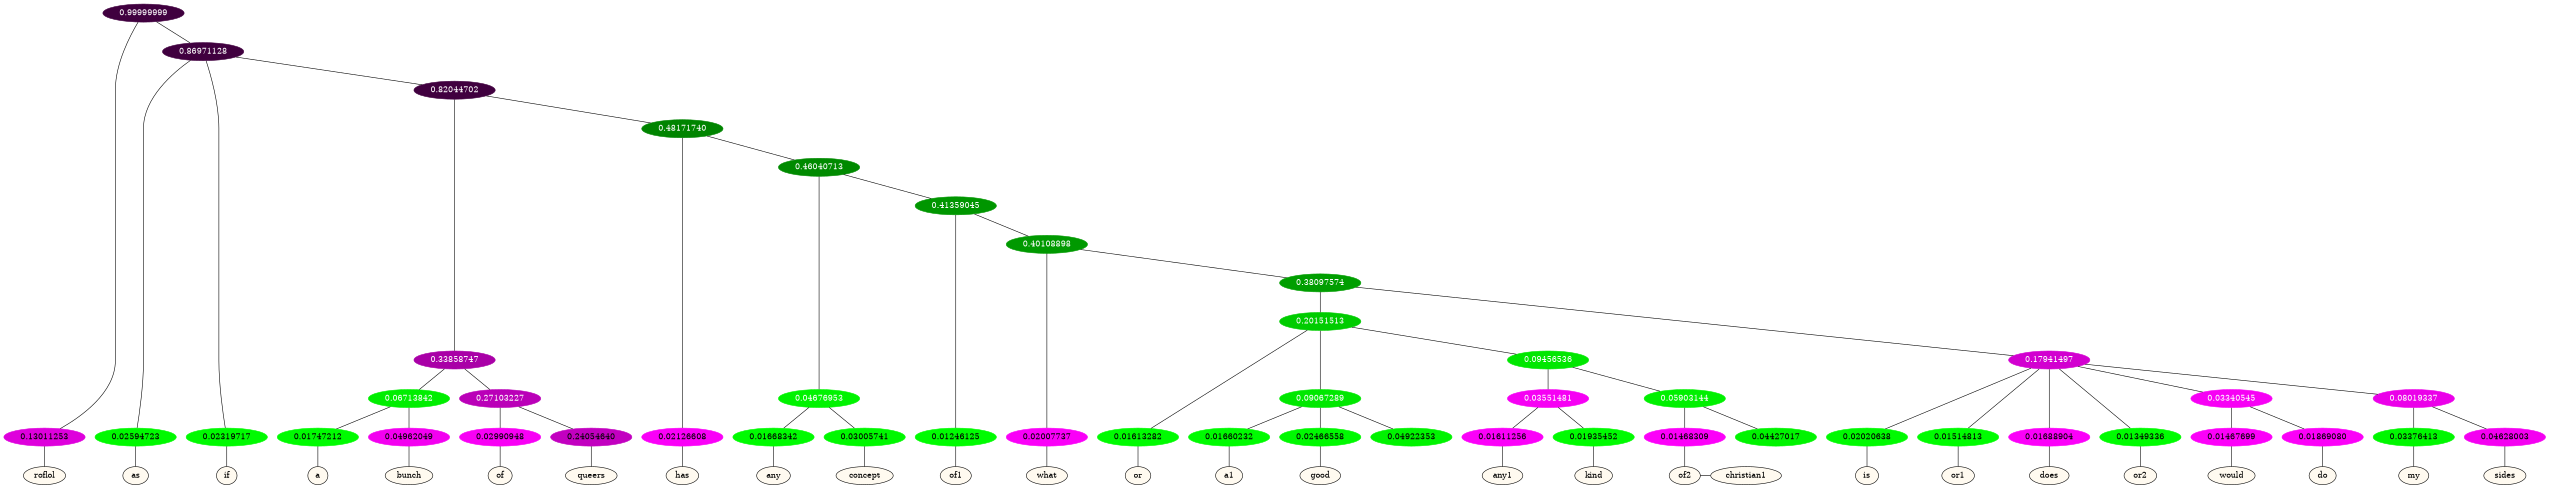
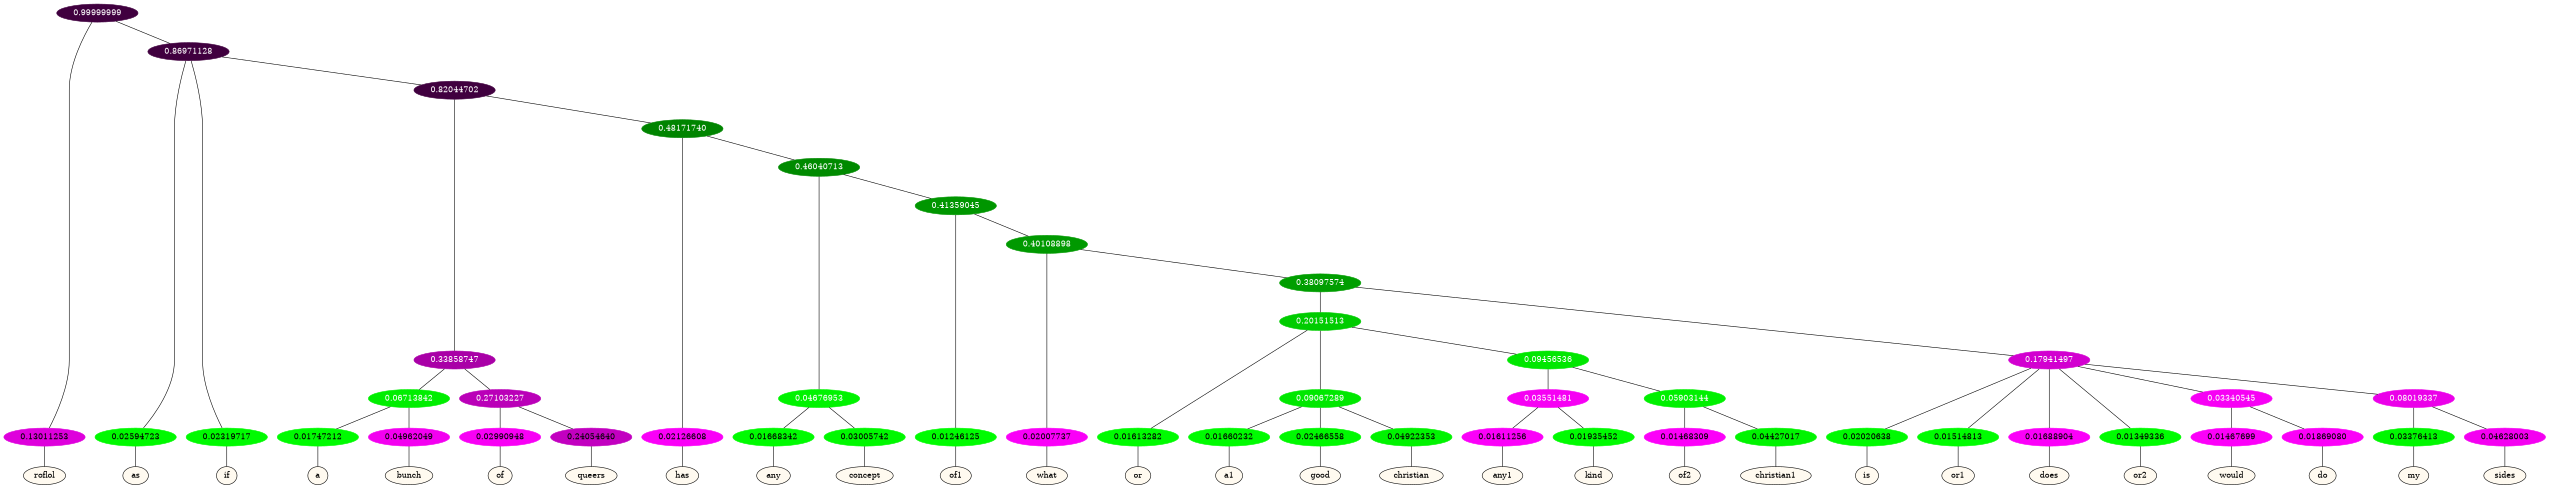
  graph {
    fontname="DejaVu Serif"
    node [color=black fontname="DejaVu Serif" format=png nodesep=0.001 ordering=out overlap_scaling=0.01 ranksep=0.001 style=filled]
    edge [fontname="DejaVu Serif"]
    n1 [fillcolor=floralwhite height=0.15 label=roflol style="filled,solid" width=0.15]
    n2 [fillcolor=floralwhite height=0.15 label=as style="filled,solid" width=0.15]
    n3 [fillcolor=floralwhite height=0.15 label=if style="filled,solid" width=0.15]
    n4 [fillcolor=floralwhite height=0.15 label=a style="filled,solid" width=0.15]
    n5 [fillcolor=floralwhite height=0.15 label=bunch style="filled,solid" width=0.15]
    n6 [fillcolor=floralwhite height=0.15 label=of style="filled,solid" width=0.15]
    n7 [fillcolor=floralwhite height=0.15 label=queers style="filled,solid" width=0.15]
    n8 [fillcolor=floralwhite height=0.15 label=has style="filled,solid" width=0.15]
    n9 [fillcolor=floralwhite height=0.15 label=any style="filled,solid" width=0.15]
    n10 [fillcolor=floralwhite height=0.15 label=concept style="filled,solid" width=0.15]
    n11 [fillcolor=floralwhite height=0.15 label=of1 style="filled,solid" width=0.15]
    n12 [fillcolor=floralwhite height=0.15 label=what style="filled,solid" width=0.15]
    n13 [fillcolor=floralwhite height=0.15 label=a1 style="filled,solid" width=0.15]
    n14 [fillcolor=floralwhite height=0.15 label=good style="filled,solid" width=0.15]
+   n15 [fillcolor=floralwhite height=0.15 label=christian style="filled,solid" width=0.15]
    n16 [fillcolor=floralwhite height=0.15 label=or style="filled,solid" width=0.15]
    n17 [fillcolor=floralwhite height=0.15 label=any1 style="filled,solid" width=0.15]
    n18 [fillcolor=floralwhite height=0.15 label=kind style="filled,solid" width=0.15]
    n19 [fillcolor=floralwhite height=0.15 label=of2 style="filled,solid" width=0.15]
    n20 [fillcolor=floralwhite height=0.15 label=christian1 style="filled,solid" width=0.15]
    n21 [fillcolor=floralwhite height=0.15 label=is style="filled,solid" width=0.15]
    n22 [fillcolor=floralwhite height=0.15 label=or1 style="filled,solid" width=0.15]
    n23 [fillcolor=floralwhite height=0.15 label=does style="filled,solid" width=0.15]
    n24 [fillcolor=floralwhite height=0.15 label=or2 style="filled,solid" width=0.15]
    n25 [fillcolor=floralwhite height=0.15 label=would style="filled,solid" width=0.15]
    n26 [fillcolor=floralwhite height=0.15 label=do style="filled,solid" width=0.15]
    n27 [fillcolor=floralwhite height=0.15 label=my style="filled,solid" width=0.15]
    n28 [fillcolor=floralwhite height=0.15 label=sides style="filled,solid" width=0.15]
    n29 [color="0.835 1.000 0.870" fontcolor=black height=0.15 label=0.13011253 width=0.15]
    n30 [color="0.334 1.000 0.974" fontcolor=black height=0.15 label=0.02594723 width=0.15]
    n31 [color="0.334 1.000 0.977" fontcolor=black height=0.15 label=0.02319717 width=0.15]
    n32 [color="0.334 1.000 0.983" fontcolor=black height=0.15 label=0.01747212 width=0.15]
    n33 [color="0.835 1.000 0.950" fontcolor=black height=0.15 label=0.04962049 width=0.15]
    n34 [color="0.835 1.000 0.970" fontcolor=black height=0.15 label=0.02990948 width=0.15]
    n35 [color="0.835 1.000 0.759" fontcolor=black height=0.15 label=0.24054640 width=0.15]
    n36 [color="0.835 1.000 0.979" fontcolor=black height=0.15 label=0.02126608 width=0.15]
    n37 [color="0.334 1.000 0.983" fontcolor=black height=0.15 label=0.01668342 width=0.15]
-   n38 [color="0.334 1.000 0.970" fontcolor=black height=0.15 label=0.03005741 width=0.15]
+   n38 [color="0.334 1.000 0.970" fontcolor=black height=0.15 label=0.03005742 width=0.15]
    n39 [color="0.334 1.000 0.988" fontcolor=black height=0.15 label=0.01246125 width=0.15]
    n40 [color="0.835 1.000 0.980" fontcolor=black height=0.15 label=0.02007737 width=0.15]
    n41 [color="0.334 1.000 0.983" fontcolor=black height=0.15 label=0.01660232 width=0.15]
    n42 [color="0.334 1.000 0.975" fontcolor=black height=0.15 label=0.02466558 width=0.15]
    n43 [color="0.334 1.000 0.951" fontcolor=black height=0.15 label=0.04922353 width=0.15]
    n44 [color="0.334 1.000 0.984" fontcolor=black height=0.15 label=0.01613282 width=0.15]
    n45 [color="0.835 1.000 0.984" fontcolor=black height=0.15 label=0.01611256 width=0.15]
    n46 [color="0.334 1.000 0.981" fontcolor=black height=0.15 label=0.01935452 width=0.15]
    n47 [color="0.835 1.000 0.985" fontcolor=black height=0.15 label=0.01468309 width=0.15]
    n48 [color="0.334 1.000 0.956" fontcolor=black height=0.15 label=0.04427017 width=0.15]
    n49 [color="0.334 1.000 0.980" fontcolor=black height=0.15 label=0.02020638 width=0.15]
    n50 [color="0.334 1.000 0.985" fontcolor=black height=0.15 label=0.01514813 width=0.15]
    n51 [color="0.835 1.000 0.983" fontcolor=black height=0.15 label=0.01688904 width=0.15]
    n52 [color="0.334 1.000 0.987" fontcolor=black height=0.15 label=0.01349336 width=0.15]
    n53 [color="0.835 1.000 0.985" fontcolor=black height=0.15 label=0.01467699 width=0.15]
    n54 [color="0.835 1.000 0.981" fontcolor=black height=0.15 label=0.01869080 width=0.15]
    n55 [color="0.334 1.000 0.966" fontcolor=black height=0.15 label=0.03376413 width=0.15]
    n56 [color="0.835 1.000 0.954" fontcolor=black height=0.15 label=0.04628003 width=0.15]
    n57 [color="0.835 1.000 0.250" fontcolor=grey99 height=0.15 label=0.99999999 width=0.15]
    n58 [color="0.835 1.000 0.250" fontcolor=grey99 height=0.15 label=0.86971128 width=0.15]
    n59 [color="0.835 1.000 0.250" fontcolor=grey99 height=0.15 label=0.82044702 width=0.15]
    n60 [color="0.835 1.000 0.661" fontcolor=grey99 height=0.15 label=0.33858747 width=0.15]
    n61 [color="0.334 1.000 0.518" fontcolor=grey99 height=0.15 label=0.48171740 width=0.15]
    n62 [color="0.334 1.000 0.933" fontcolor=grey99 height=0.15 label=0.06713842 width=0.15]
    n63 [color="0.835 1.000 0.729" fontcolor=grey99 height=0.15 label=0.27103227 width=0.15]
    n64 [color="0.334 1.000 0.540" fontcolor=grey99 height=0.15 label=0.46040713 width=0.15]
    n65 [color="0.334 1.000 0.953" fontcolor=grey99 height=0.15 label=0.04676953 width=0.15]
    n66 [color="0.334 1.000 0.586" fontcolor=grey99 height=0.15 label=0.41359045 width=0.15]
    n67 [color="0.334 1.000 0.599" fontcolor=grey99 height=0.15 label=0.40108898 width=0.15]
    n68 [color="0.334 1.000 0.619" fontcolor=grey99 height=0.15 label=0.38097574 width=0.15]
    n69 [color="0.334 1.000 0.798" fontcolor=grey99 height=0.15 label=0.20151513 width=0.15]
    n70 [color="0.835 1.000 0.821" fontcolor=grey99 height=0.15 label=0.17941497 width=0.15]
    n71 [color="0.334 1.000 0.909" fontcolor=grey99 height=0.15 label=0.09067289 width=0.15]
    n72 [color="0.334 1.000 0.905" fontcolor=grey99 height=0.15 label=0.09456536 width=0.15]
    n73 [color="0.835 1.000 0.967" fontcolor=grey99 height=0.15 label=0.03340545 width=0.15]
    n74 [color="0.835 1.000 0.920" fontcolor=grey99 height=0.15 label=0.08019337 width=0.15]
    n75 [color="0.835 1.000 0.964" fontcolor=grey99 height=0.15 label=0.03551481 width=0.15]
    n76 [color="0.334 1.000 0.941" fontcolor=grey99 height=0.15 label=0.05903144 width=0.15]
    subgraph sub_1 {
      rank=same
      n1
      n2
      n3
      n4
      n5
      n6
      n7
      n8
      n9
      n10
      n11
      n12
      n13
      n14
+     n15
      n16
      n17
      n18
      n19
      n20
      n21
      n22
      n23
      n24
      n25
      n26
      n27
      n28
    }
    subgraph sub_2 {
      rank=same
      n29
      n30
      n31
      n32
      n33
      n34
      n35
      n36
      n37
      n38
      n39
      n40
      n41
      n42
      n43
      n44
      n45
      n46
      n47
      n48
      n49
      n50
      n51
      n52
      n53
      n54
      n55
      n56
    }
    n29 -- n1
    n30 -- n2
    n31 -- n3
    n32 -- n4
    n33 -- n5
    n34 -- n6
    n35 -- n7
    n36 -- n8
    n37 -- n9
    n38 -- n10
    n39 -- n11
    n40 -- n12
    n41 -- n13
    n42 -- n14
+   n43 -- n15
    n44 -- n16
    n45 -- n17
    n46 -- n18
    n47 -- n19
-   n19 -- n20
+   n48 -- n20
    n49 -- n21
    n50 -- n22
    n51 -- n23
    n52 -- n24
    n53 -- n25
    n54 -- n26
    n55 -- n27
    n56 -- n28
    n57 -- n29
    n57 -- n58
    n58 -- n30
    n58 -- n31
    n58 -- n59
    n59 -- n60
    n59 -- n61
    n60 -- n62
    n60 -- n63
    n61 -- n36
    n61 -- n64
    n62 -- n32
    n62 -- n33
    n63 -- n34
    n63 -- n35
    n64 -- n65
    n64 -- n66
    n65 -- n37
    n65 -- n38
    n66 -- n39
    n66 -- n67
    n67 -- n40
    n67 -- n68
    n68 -- n69
    n68 -- n70
    n69 -- n44
    n69 -- n71
    n69 -- n72
    n70 -- n49
    n70 -- n50
    n70 -- n51
    n70 -- n52
    n70 -- n73
    n70 -- n74
    n71 -- n41
    n71 -- n42
    n71 -- n43
    n72 -- n75
    n72 -- n76
    n73 -- n53
    n73 -- n54
    n74 -- n55
    n74 -- n56
    n75 -- n45
    n75 -- n46
    n76 -- n47
    n76 -- n48
  }
